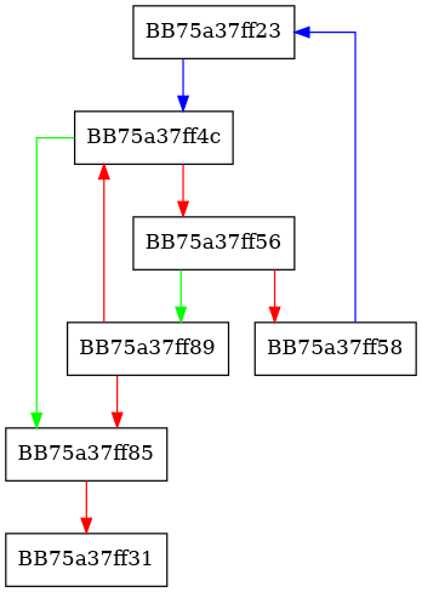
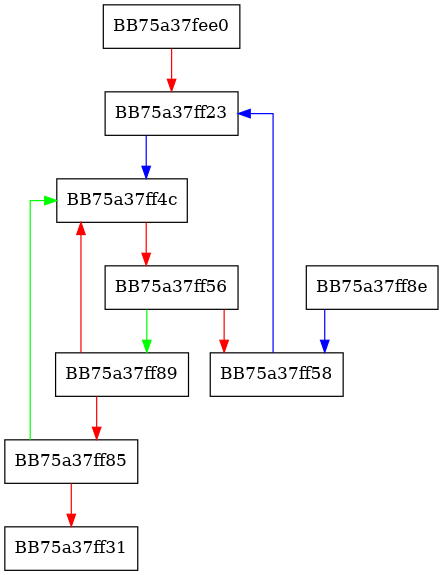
  digraph {
    splines=ortho
    node [shape=box]
    edge [color=red]
+   BB75a37fee0
    BB75a37ff23
    BB75a37ff4c
    BB75a37ff85
    BB75a37ff56
    BB75a37ff31
    BB75a37ff89
    BB75a37ff58
+   BB75a37ff8e
+   BB75a37fee0 -> BB75a37ff23
    BB75a37ff23 -> BB75a37ff4c [color=blue]
-   BB75a37ff4c -> BB75a37ff85 [color=green]
+   BB75a37ff85 -> BB75a37ff4c [color=green]
    BB75a37ff4c -> BB75a37ff56
    BB75a37ff85 -> BB75a37ff31
    BB75a37ff56 -> BB75a37ff89 [color=green]
    BB75a37ff56 -> BB75a37ff58
    BB75a37ff89 -> BB75a37ff4c
    BB75a37ff89 -> BB75a37ff85
    BB75a37ff58 -> BB75a37ff23 [color=blue]
+   BB75a37ff8e -> BB75a37ff58 [color=blue]
  }
